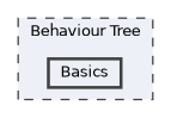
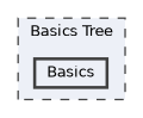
  digraph {
    compound=true
    n1 [color=grey25 fillcolor="#edf0f7" fontname=Helvetica fontsize=10 height=0.2 label=Basics shape=box style="filled,bold" width=0.4]
    subgraph cluster_1 {
      bgcolor="#edf0f7"
      fontname=Helvetica
      fontsize=10
-     label="Behaviour Tree"
+     label="Basics Tree"
      pencolor=grey25
      style="filled,dashed"
      n1
    }
  }
